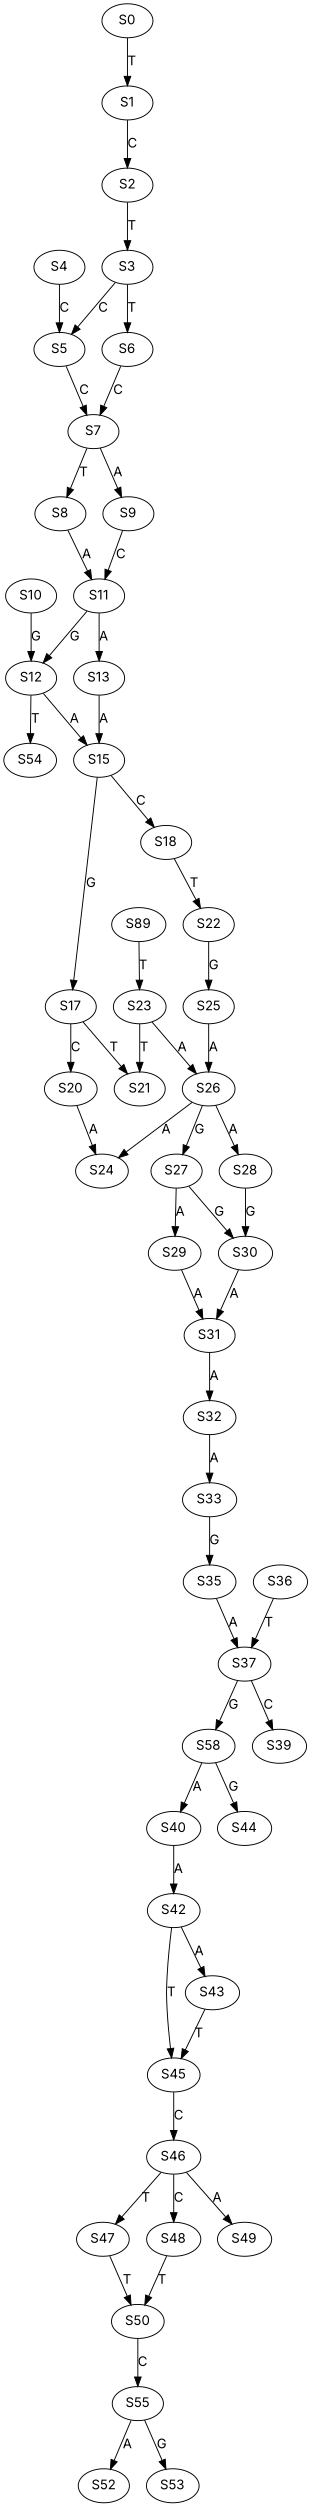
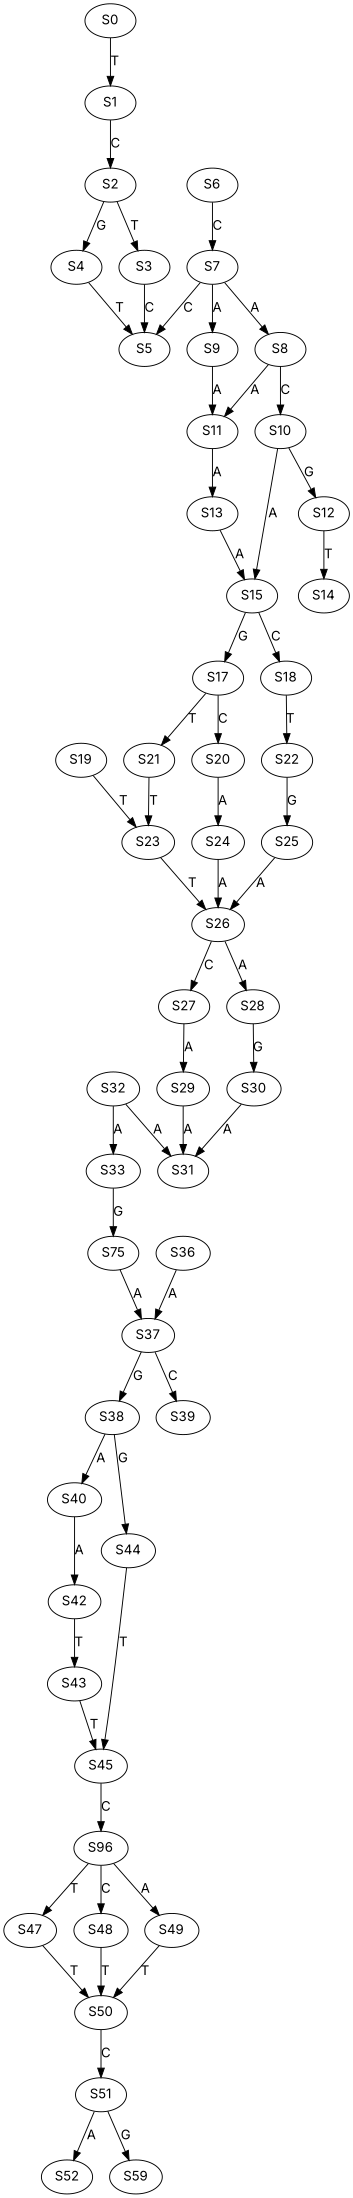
  strict digraph {
    fontname=Inter
    node [fontname=Inter]
    edge [fontname=Inter]
    S0
    S1
    S2
    S3
    S4
    S5
    S6
    S7
    S8
    S9
    S10
    S11
    S12
    S13
-   S14 [label=S54]
+   S14
    S15
    S17
    S18
    S20
    S21
    S22
-   S19 [label=S89]
+   S19
    S23
    S24
    S25
    S26
    S27
    S28
    S29
    S30
    S31
    S32
    S33
-   S35
+   S35 [label=S75]
    S37
    S36
-   S38 [label=S58]
+   S38
    S39
    S40
    S44
    S42
    S43
    S45
-   S46
+   S46 [label=S96]
    S47
    S48
    S49
    S50
-   S51 [label=S55]
+   S51
    S52
-   S53
+   S53 [label=S59]
    S0 -> S1 [label=T]
    S1 -> S2 [label=C]
    S2 -> S3 [label=T]
+   S2 -> S4 [label=G]
    S3 -> S5 [label=C]
-   S3 -> S6 [label=T]
-   S4 -> S5 [label=C]
-   S5 -> S7 [label=C]
+   S4 -> S5 [label=T]
+   S7 -> S5 [label=C]
    S6 -> S7 [label=C]
-   S7 -> S8 [label=T]
+   S7 -> S8 [label=A]
    S7 -> S9 [label=A]
+   S8 -> S10 [label=C]
    S8 -> S11 [label=A]
-   S9 -> S11 [label=C]
+   S9 -> S11 [label=A]
    S10 -> S12 [label=G]
-   S11 -> S12 [label=G]
    S11 -> S13 [label=A]
    S12 -> S14 [label=T]
-   S12 -> S15 [label=A]
+   S10 -> S15 [label=A]
    S13 -> S15 [label=A]
    S15 -> S17 [label=G]
    S15 -> S18 [label=C]
    S17 -> S20 [label=C]
    S17 -> S21 [label=T]
    S18 -> S22 [label=T]
    S20 -> S24 [label=A]
-   S23 -> S21 [label=T]
+   S21 -> S23 [label=T]
    S22 -> S25 [label=G]
    S19 -> S23 [label=T]
-   S23 -> S26 [label=A]
-   S26 -> S24 [label=A]
+   S23 -> S26 [label=T]
+   S24 -> S26 [label=A]
    S25 -> S26 [label=A]
-   S26 -> S27 [label=G]
+   S26 -> S27 [label=C]
    S26 -> S28 [label=A]
    S27 -> S29 [label=A]
-   S27 -> S30 [label=G]
    S28 -> S30 [label=G]
    S29 -> S31 [label=A]
    S30 -> S31 [label=A]
-   S31 -> S32 [label=A]
+   S32 -> S31 [label=A]
    S32 -> S33 [label=A]
    S33 -> S35 [label=G]
    S35 -> S37 [label=A]
    S37 -> S38 [label=G]
    S37 -> S39 [label=C]
-   S36 -> S37 [label=T]
+   S36 -> S37 [label=A]
    S38 -> S40 [label=A]
    S38 -> S44 [label=G]
    S40 -> S42 [label=A]
-   S42 -> S45 [label=T]
-   S42 -> S43 [label=A]
+   S44 -> S45 [label=T]
+   S42 -> S43 [label=T]
    S43 -> S45 [label=T]
    S45 -> S46 [label=C]
    S46 -> S47 [label=T]
    S46 -> S48 [label=C]
    S46 -> S49 [label=A]
    S47 -> S50 [label=T]
    S48 -> S50 [label=T]
+   S49 -> S50 [label=T]
    S50 -> S51 [label=C]
    S51 -> S52 [label=A]
    S51 -> S53 [label=G]
  }
